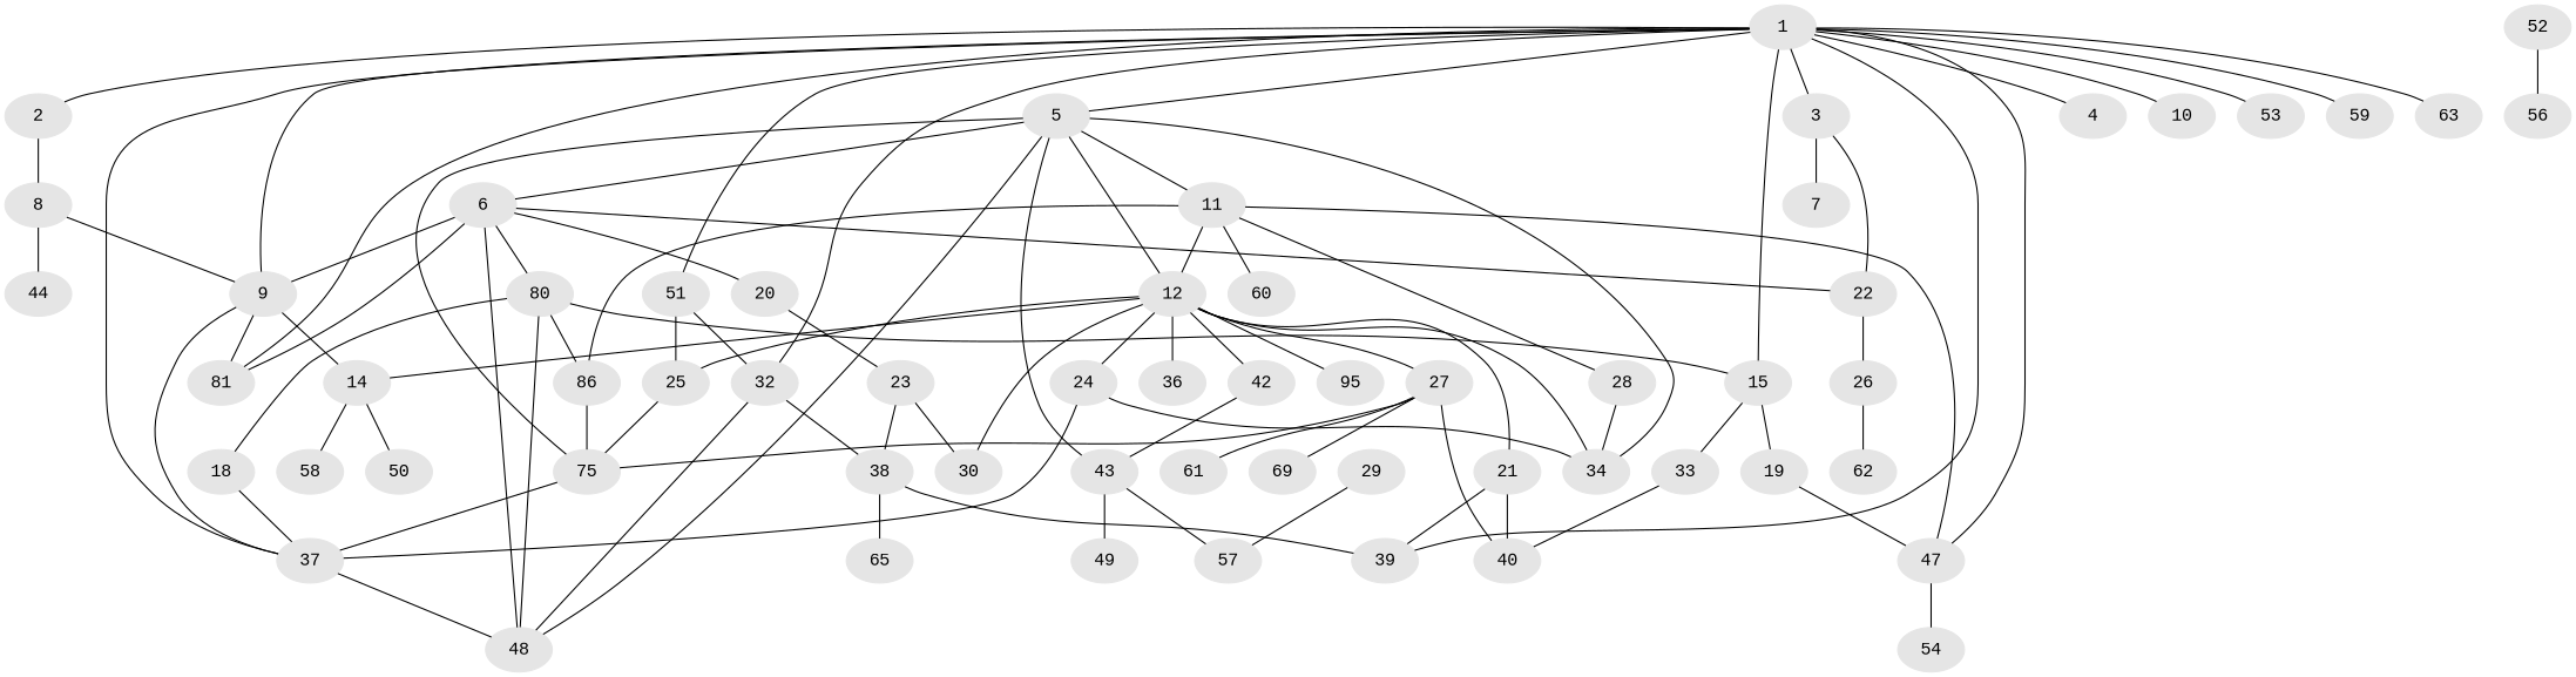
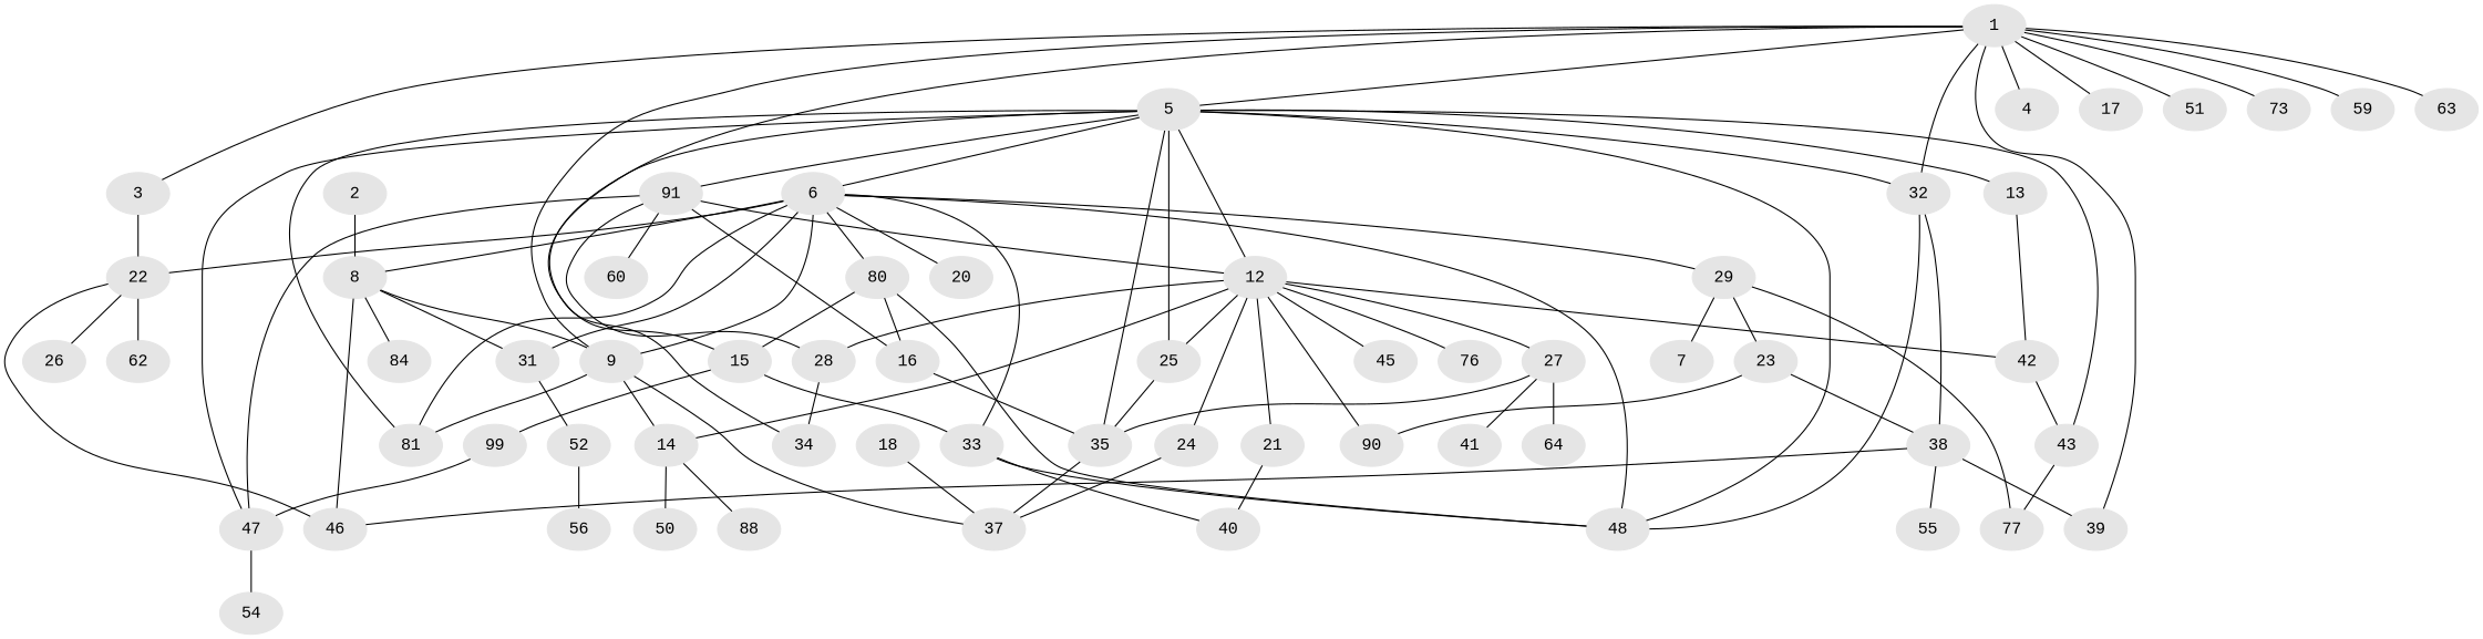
  graph {
    fontname="Liberation Mono"
    node [color=gray90 fontname="Liberation Mono" style=filled]
    edge [fontname="Liberation Mono" weight=1.0]
    1
    2
    3
    4
    5
    9
    15
-   17 [label=10]
+   17
    32
    37
    39
    51
-   53
+   53 [label=73]
    59
    63
    8
    7
    22
    6
-   11
+   11 [label=91]
    12
+   13
    25
    34
-   35 [label=75]
+   35
    43
    47
    48
    n29 [label=81]
    14
    33
-   19
+   19 [label=99]
    20
    23
    38
-   44
+   31
+   44 [label=84]
+   46
    26
    62
    n41 [label=80]
    29
-   16 [label=86]
+   16
    28
    60
    21
    24
    27
-   30
-   36
+   30 [label=90]
+   36 [label=76]
    42
-   45 [label=95]
-   57
-   49
+   45
+   57 [label=77]
    54
    18
    52
    40
    50
-   58
-   41 [label=61]
-   64 [label=69]
-   55 [label=65]
+   58 [label=88]
+   41
+   64
+   55
    56
-   1 -- 2
    1 -- 3
    1 -- 4
    1 -- 5
    1 -- 9
    1 -- 15
    1 -- 17
    1 -- 32
-   1 -- 37
    1 -- 39
    1 -- 51
    1 -- 53
    1 -- 59
    1 -- 63
    2 -- 8
-   3 -- 7
+   29 -- 7
    3 -- 22
-   51 -- 32
+   5 -- 32
    5 -- 6
    5 -- 11
    5 -- 12
-   51 -- 25 [weight=8.0]
+   5 -- 13
+   5 -- 25 [weight=8.0]
    5 -- 34
    5 -- 35
    5 -- 43
-   1 -- 47
+   5 -- 47
    5 -- 48
-   1 -- n29
+   5 -- n29
    9 -- 37
    9 -- n29
    9 -- 14
    15 -- 33
    15 -- 19
    32 -- 48
    32 -- 38
-   37 -- 48
+   33 -- 48
    8 -- 9
+   8 -- 31
    8 -- 44
+   8 -- 46 [weight=3.0]
+   22 -- 46
    22 -- 26
-   26 -- 62
+   22 -- 62
    6 -- 9 [weight=7.0]
+   6 -- 8
    6 -- 22
    6 -- 48
    6 -- n29
+   6 -- 33
    6 -- 20
+   6 -- 31
    6 -- n41
+   6 -- 29
    11 -- 12
    11 -- 47
    11 -- 16
    11 -- 28
    11 -- 60
    12 -- 25
    12 -- 14
-   12 -- 34
+   12 -- 28
    12 -- 21
    12 -- 24
    12 -- 27
    12 -- 30
    12 -- 36
    12 -- 42
    12 -- 45
+   13 -- 42
    25 -- 35
    35 -- 37
    43 -- 57
-   43 -- 49
    47 -- 54
    14 -- 50
    14 -- 58
    33 -- 40
    19 -- 47
-   20 -- 23
+   29 -- 23
    23 -- 38 [weight=2.0]
    23 -- 30
    38 -- 39 [weight=2.0]
+   38 -- 46
    38 -- 55
+   31 -- 52
    n41 -- 15
    n41 -- 48
    n41 -- 16
-   n41 -- 18
    29 -- 57
    16 -- 35
    28 -- 34 [weight=3.0]
-   21 -- 39
    21 -- 40
    24 -- 37
-   24 -- 34
    27 -- 35
-   27 -- 40
    27 -- 41
    27 -- 64
    42 -- 43
    18 -- 37
    52 -- 56
  }
